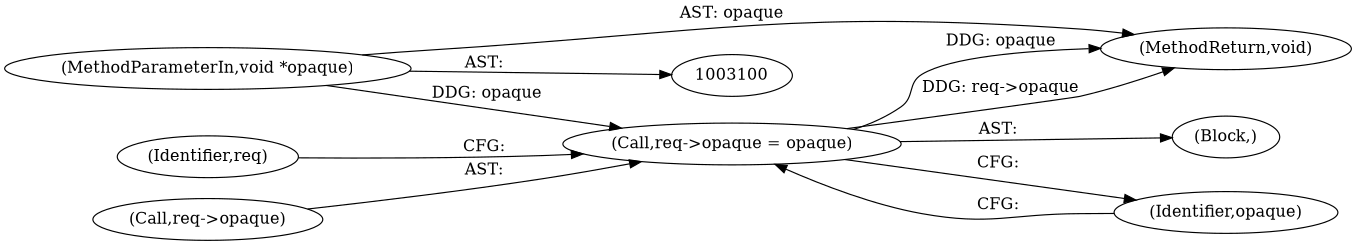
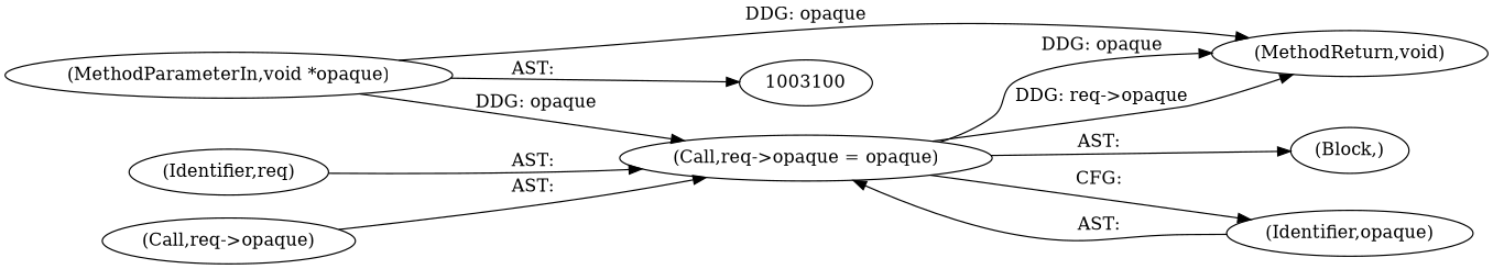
  digraph {
    rankdir=LR
    n1 [label="(MethodParameterIn,void *opaque)"]
    n2 [label="(Call,req->opaque = opaque)"]
    n3 [label="(MethodReturn,void)"]
    n4 [label=1003100]
    n5 [label="(Block,)"]
    n6 [label="(Identifier,opaque)"]
    n7 [label="(Identifier,req)"]
    n8 [label="(Call,req->opaque)"]
    n1 -> n2 [label="DDG: opaque"]
-   n1 -> n3 [label="AST: opaque"]
+   n1 -> n3 [label="DDG: opaque"]
    n1 -> n4 [label="AST: "]
    n2 -> n3 [label="DDG: opaque"]
    n2 -> n3 [label="DDG: req->opaque"]
    n2 -> n5 [label="AST: "]
    n2 -> n6 [label="CFG: "]
-   n6 -> n2 [label="CFG: "]
-   n7 -> n2 [label="CFG: "]
+   n6 -> n2 [label="AST: "]
+   n7 -> n2 [label="AST: "]
    n8 -> n2 [label="AST: "]
  }
